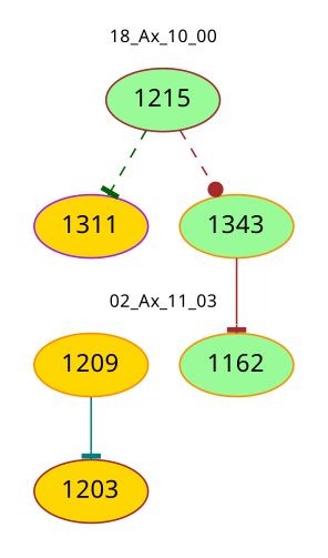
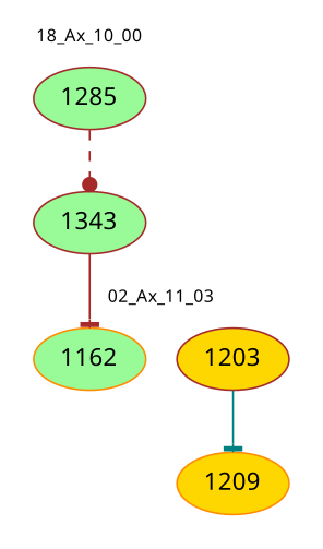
  digraph {
    fontname="Noto Sans"
    node [color=darkorange fillcolor=palegreen fontname="Noto Sans" style=filled]
    edge [arrowhead=tee color=brown fontname="Noto Sans" style=dashed]
-   n1 [color=brown label=1215]
-   n2 [color=purple fillcolor=gold label=1311]
-   n3 [label=1343]
+   n1 [color=brown label=1285]
+   n3 [color=brown label=1343]
    n4 [color=brown fillcolor=gold label=1203]
    n5 [label=1162]
    n6 [fillcolor=gold label=1209]
    subgraph cluster_1 {
      color=white
      fontsize=10
      label="18_Ax_10_00"
      n1
-     n2
      n3
    }
    subgraph cluster_2 {
      color=white
      fontsize=10
      label="02_Ax_11_03"
      n4
      n5
      n6
    }
-   n1 -> n2 [color=darkgreen]
    n1 -> n3 [arrowhead=dot]
    n3 -> n5 [style=solid]
-   n6 -> n4 [color=teal style=solid]
+   n4 -> n6 [color=teal style=solid]
  }
